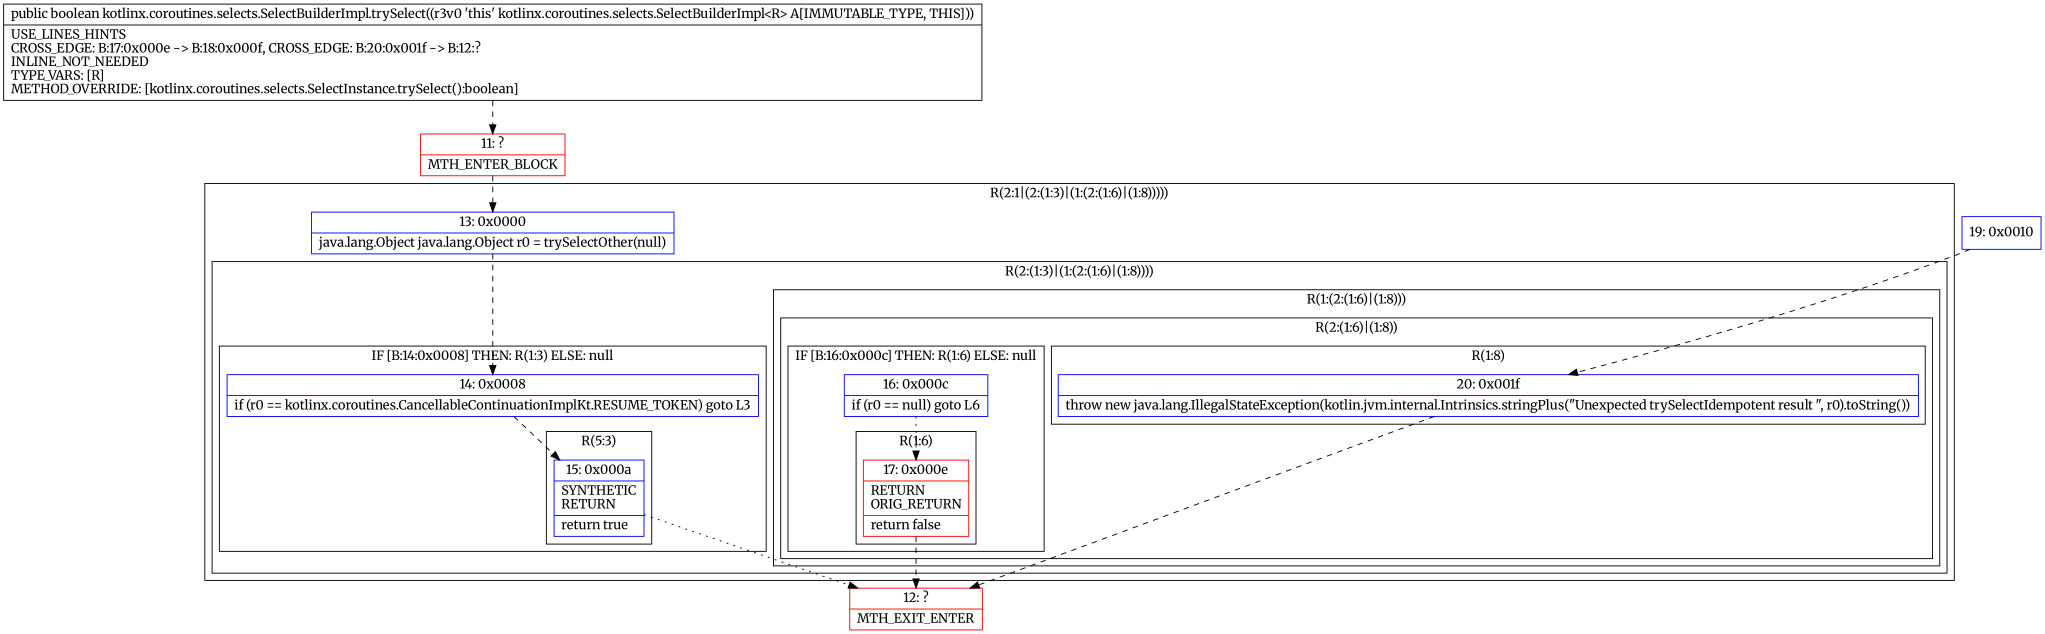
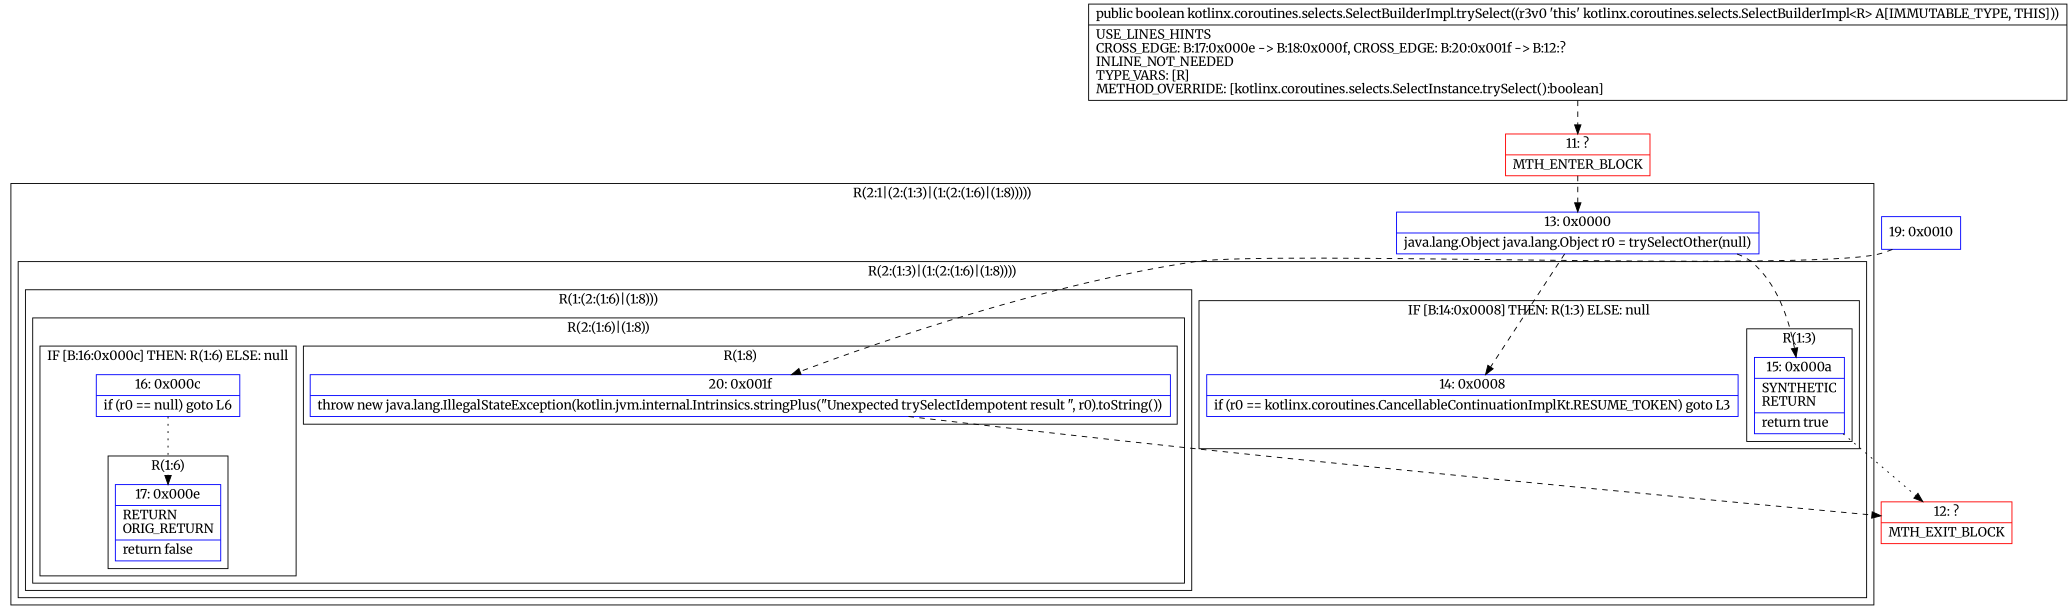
  digraph {
    fontname=Merriweather
    node [color=blue fontname=Merriweather shape=record]
    edge [fontname=Merriweather style=dashed]
    n1 [label="{15\:\ 0x000a|SYNTHETIC\lRETURN\l|return true\l}"]
    n2 [label="{14\:\ 0x0008|if (r0 == kotlinx.coroutines.CancellableContinuationImplKt.RESUME_TOKEN) goto L3\l}"]
-   n3 [color=red label="{17\:\ 0x000e|RETURN\lORIG_RETURN\l|return false\l}"]
+   n3 [label="{17\:\ 0x000e|RETURN\lORIG_RETURN\l|return false\l}"]
    n4 [label="{16\:\ 0x000c|if (r0 == null) goto L6\l}"]
    n5 [label="{20\:\ 0x001f|throw new java.lang.IllegalStateException(kotlin.jvm.internal.Intrinsics.stringPlus(\"Unexpected trySelectIdempotent result \", r0).toString())\l}"]
    n6 [label="{13\:\ 0x0000|java.lang.Object java.lang.Object r0 = trySelectOther(null)\l}"]
-   n7 [color=red label="{12\:\ ?|MTH_EXIT_ENTER\l}"]
+   n7 [color=red label="{12\:\ ?|MTH_EXIT_BLOCK\l}"]
    n8 [label="{19\:\ 0x0010}"]
    n9 [color=red label="{11\:\ ?|MTH_ENTER_BLOCK\l}"]
    n10 [label="{public boolean kotlinx.coroutines.selects.SelectBuilderImpl.trySelect((r3v0 'this' kotlinx.coroutines.selects.SelectBuilderImpl\<R\> A[IMMUTABLE_TYPE, THIS]))  | USE_LINES_HINTS\lCROSS_EDGE: B:17:0x000e \-\> B:18:0x000f, CROSS_EDGE: B:20:0x001f \-\> B:12:?\lINLINE_NOT_NEEDED\lTYPE_VARS: [R]\lMETHOD_OVERRIDE: [kotlinx.coroutines.selects.SelectInstance.trySelect():boolean]\l}" color=""]
    subgraph cluster_1 {
      label="R(2:1|(2:(1:3)|(1:(2:(1:6)|(1:8)))))"
      n6
      subgraph cluster_2 {
        label="R(2:(1:3)|(1:(2:(1:6)|(1:8))))"
        subgraph cluster_3 {
          label="IF [B:14:0x0008] THEN: R(1:3) ELSE: null"
          n2
          subgraph cluster_4 {
-           label="R(5:3)"
+           label="R(1:3)"
            n1
          }
        }
        subgraph cluster_5 {
          label="R(1:(2:(1:6)|(1:8)))"
          subgraph cluster_6 {
            label="R(2:(1:6)|(1:8))"
            subgraph cluster_7 {
              label="IF [B:16:0x000c] THEN: R(1:6) ELSE: null"
              n4
              subgraph cluster_8 {
                label="R(1:6)"
                n3
              }
            }
            subgraph cluster_9 {
              label="R(1:8)"
              n5
            }
          }
        }
      }
    }
    n1 -> n7 [style=dotted]
-   n2 -> n1
-   n3 -> n7
+   n6 -> n1
    n4 -> n3 [style=dotted]
    n5 -> n7
    n6 -> n2
    n8 -> n5
    n9 -> n6
    n10 -> n9
  }
